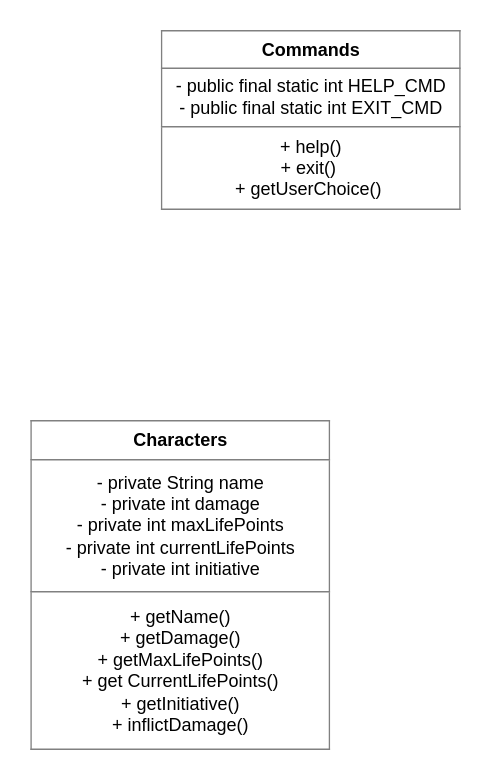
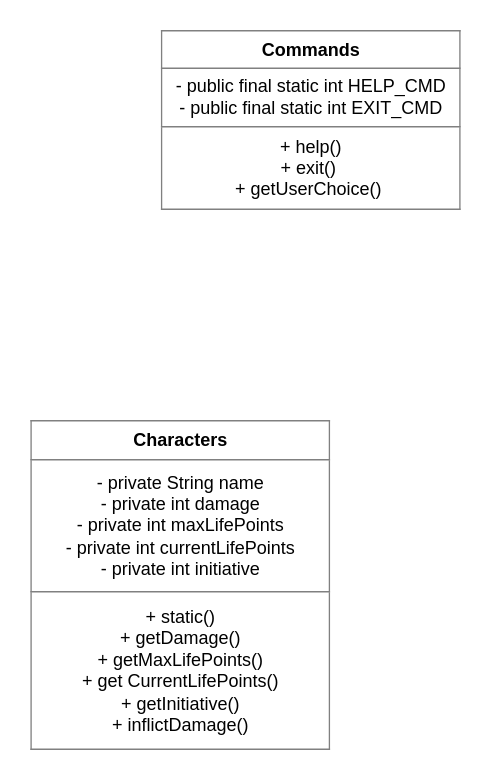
  <mxCell id="0" />
  <mxCell id="1" parent="0" />
  <mxCell id="2" value="&lt;table border=&quot;1&quot; width=&quot;100%&quot; cellpadding=&quot;4&quot; style=&quot;width: 100% ; height: 100% ; border-collapse: collapse&quot;&gt;&lt;tbody&gt;&lt;tr&gt;&lt;th align=&quot;center&quot;&gt;Commands&lt;/th&gt;&lt;/tr&gt;&lt;tr&gt;&lt;td align=&quot;center&quot;&gt;- public final static int HELP_CMD&lt;br&gt;- public final static int EXIT_CMD&lt;/td&gt;&lt;/tr&gt;&lt;tr&gt;&lt;td align=&quot;center&quot;&gt;+ help()&lt;br&gt;+ exit()&amp;nbsp;&lt;br&gt;+ getUserChoice()&amp;nbsp;&lt;br&gt;&lt;/td&gt;&lt;/tr&gt;&lt;/tbody&gt;&lt;/table&gt;" style="text;html=1;strokeColor=none;fillColor=none;overflow=fill;" vertex="1" parent="1"><mxGeometry x="107" y="20" width="200" height="120" as="geometry" /></mxCell>
- <mxCell id="3" value="&lt;table border=&quot;1&quot; width=&quot;100%&quot; cellpadding=&quot;4&quot; style=&quot;width: 100% ; height: 100% ; border-collapse: collapse&quot;&gt;&lt;tbody&gt;&lt;tr&gt;&lt;th align=&quot;center&quot;&gt;&lt;b&gt;Characters&lt;/b&gt;&lt;/th&gt;&lt;/tr&gt;&lt;tr&gt;&lt;td align=&quot;center&quot;&gt;- private String name&lt;br&gt;- private int damage&lt;br&gt;- private int maxLifePoints&lt;br&gt;- private int currentLifePoints&lt;br&gt;- private int initiative&lt;br&gt;&lt;/td&gt;&lt;/tr&gt;&lt;tr&gt;&lt;td align=&quot;center&quot;&gt;+ getName()&lt;br&gt;+ getDamage()&lt;br&gt;+ getMaxLifePoints()&lt;br&gt;+ get CurrentLifePoints()&lt;br&gt;+ getInitiative()&lt;br&gt;+ inflictDamage()&lt;/td&gt;&lt;/tr&gt;&lt;/tbody&gt;&lt;/table&gt;" style="text;html=1;strokeColor=none;fillColor=none;overflow=fill;" vertex="1" parent="1"><mxGeometry x="20" y="280" width="200" height="220" as="geometry" /></mxCell>
+ <mxCell id="3" value="&lt;table border=&quot;1&quot; width=&quot;100%&quot; cellpadding=&quot;4&quot; style=&quot;width: 100% ; height: 100% ; border-collapse: collapse&quot;&gt;&lt;tbody&gt;&lt;tr&gt;&lt;th align=&quot;center&quot;&gt;&lt;b&gt;Characters&lt;/b&gt;&lt;/th&gt;&lt;/tr&gt;&lt;tr&gt;&lt;td align=&quot;center&quot;&gt;- private String name&lt;br&gt;- private int damage&lt;br&gt;- private int maxLifePoints&lt;br&gt;- private int currentLifePoints&lt;br&gt;- private int initiative&lt;br&gt;&lt;/td&gt;&lt;/tr&gt;&lt;tr&gt;&lt;td align=&quot;center&quot;&gt;+ static()&lt;br&gt;+ getDamage()&lt;br&gt;+ getMaxLifePoints()&lt;br&gt;+ get CurrentLifePoints()&lt;br&gt;+ getInitiative()&lt;br&gt;+ inflictDamage()&lt;/td&gt;&lt;/tr&gt;&lt;/tbody&gt;&lt;/table&gt;" style="text;html=1;strokeColor=none;fillColor=none;overflow=fill;" vertex="1" parent="1"><mxGeometry x="20" y="280" width="200" height="220" as="geometry" /></mxCell>
